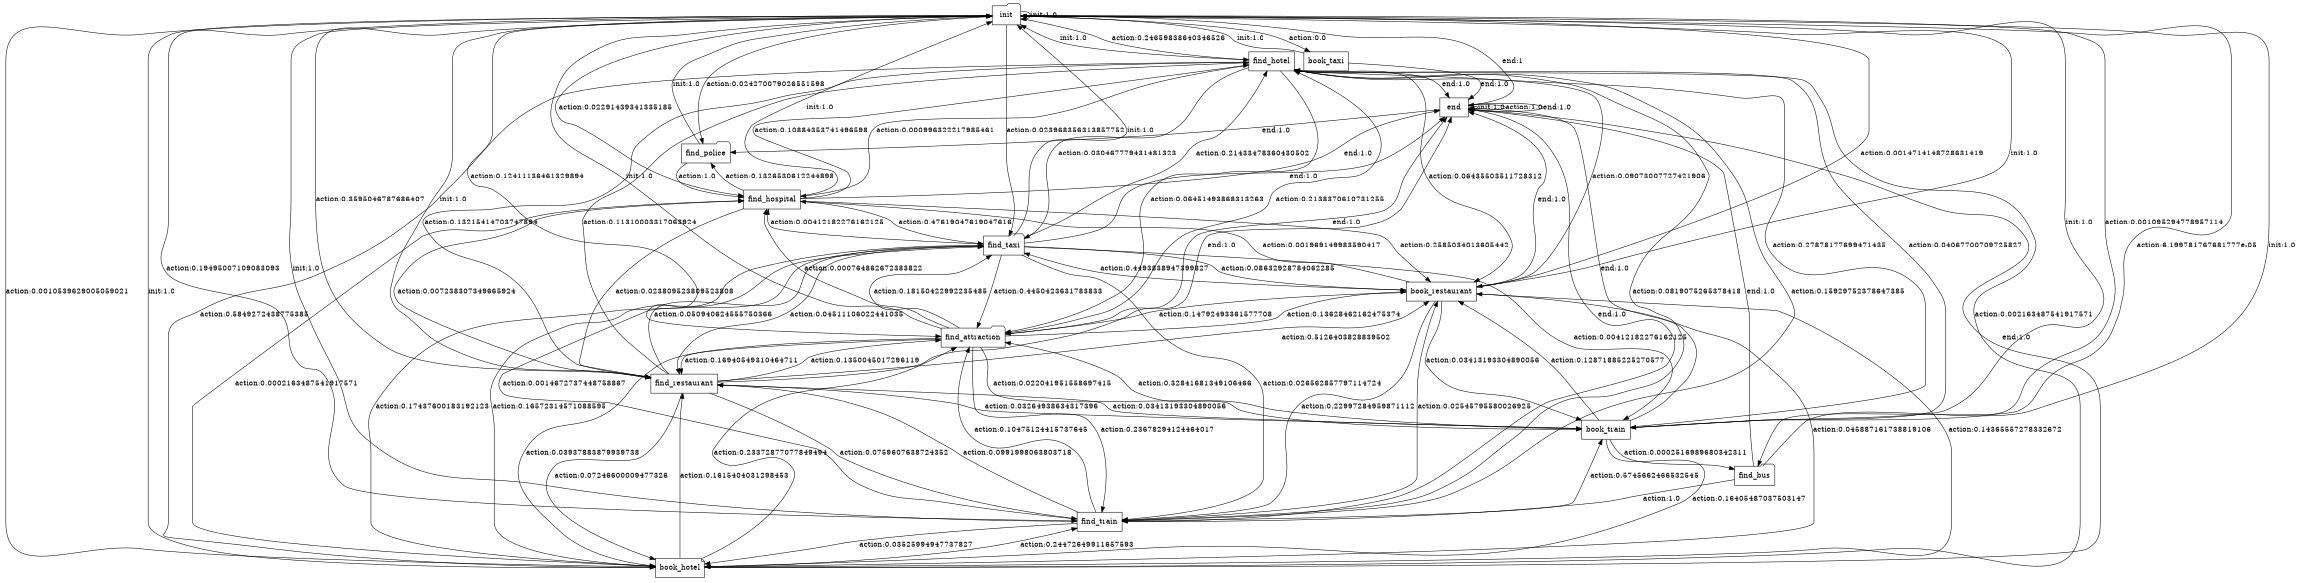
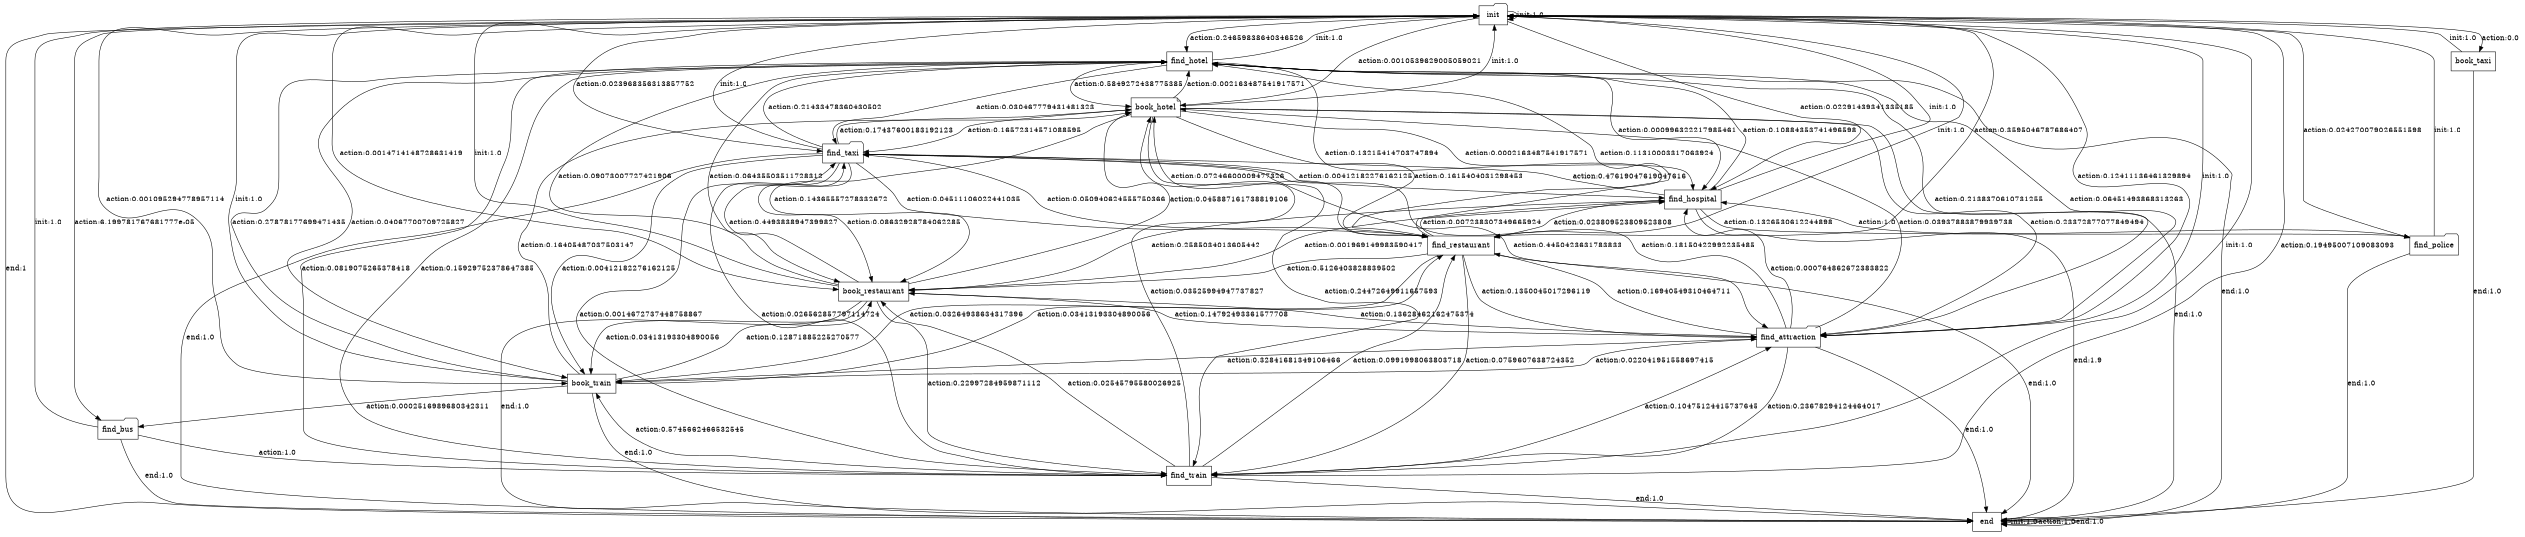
  digraph {
    node [shape=box]
    n1 [label=init shape=folder]
    n2 [label=find_hotel]
    n3 [label=book_hotel shape=note]
    n4 [label=find_train]
    n5 [label=book_train]
    n6 [label=find_attraction shape=folder]
    n7 [label=find_restaurant]
    n8 [label=book_restaurant]
    n9 [label=find_hospital]
    n10 [label=book_taxi]
    n11 [label=find_taxi shape=folder]
    n12 [label=find_bus shape=folder]
    n13 [label=find_police shape=folder]
    n14 [label=end]
    n1 -> n1 [label="init:1.0"]
    n1 -> n2 [label="action:0.24659838640346526"]
    n1 -> n3 [label="action:0.0010539629005059021"]
    n1 -> n4 [label="action:0.19495007109083093"]
    n1 -> n5 [label="action:0.001095294778957114"]
    n1 -> n6 [label="action:0.12411136461329894"]
    n1 -> n7 [label="action:0.3595046787686407"]
    n1 -> n8 [label="action:0.0014714148728631419"]
    n1 -> n9 [label="action:0.02291439341335185"]
    n1 -> n10 [label="action:0.0"]
    n1 -> n11 [label="action:0.023968356313857752"]
    n1 -> n12 [label="action:6.199781767681777e-05"]
    n1 -> n13 [label="action:0.024270079026551598"]
    n1 -> n14 [label="end:1"]
    n2 -> n1 [label="init:1.0"]
    n2 -> n3 [label="action:0.5849272438775385"]
    n2 -> n4 [label="action:0.0819075265378418"]
    n2 -> n5 [label="action:0.04067700709725827"]
    n2 -> n6 [label="action:0.06451493868313263"]
    n2 -> n7 [label="action:0.13215414703747894"]
    n2 -> n8 [label="action:0.06435503511728312"]
    n2 -> n9 [label="action:0.000996322217985461"]
    n2 -> n11 [label="action:0.030467779431481323"]
    n2 -> n14 [label="end:1.0"]
    n3 -> n1 [label="init:1.0"]
    n3 -> n2 [label="action:0.002163487541917571"]
    n3 -> n4 [label="action:0.24472649911657593"]
    n3 -> n6 [label="action:0.23372877077849494"]
    n3 -> n7 [label="action:0.1615404031298453"]
    n3 -> n8 [label="action:0.14365557278332672"]
    n3 -> n9 [label="action:0.0002163487541917571"]
    n3 -> n11 [label="action:0.16572314571088595"]
    n3 -> n14 [label="end:1.0"]
    n4 -> n1 [label="init:1.0"]
    n4 -> n2 [label="action:0.15929752378647385"]
    n4 -> n3 [label="action:0.03525994947737827"]
    n4 -> n5 [label="action:0.5745662466532545"]
    n4 -> n6 [label="action:0.10475124415737645"]
    n4 -> n7 [label="action:0.0991998063803718"]
    n4 -> n8 [label="action:0.02545795580026925"]
    n4 -> n11 [label="action:0.0014672737448758867"]
    n4 -> n14 [label="end:1.0"]
    n5 -> n1 [label="init:1.0"]
    n5 -> n2 [label="action:0.27878177699471435"]
    n5 -> n3 [label="action:0.16405487037503147"]
    n5 -> n6 [label="action:0.32841681349106466"]
    n5 -> n7 [label="action:0.03413193304890056"]
    n5 -> n8 [label="action:0.12871885225270577"]
    n5 -> n12 [label="action:0.0002516989680342311"]
    n5 -> n14 [label="end:1.0"]
    n6 -> n1 [label="init:1.0"]
    n6 -> n2 [label="action:0.2138370610731255"]
    n6 -> n3 [label="action:0.03937883879939738"]
    n6 -> n4 [label="action:0.23678294124464017"]
    n6 -> n5 [label="action:0.022041951558697415"]
    n6 -> n7 [label="action:0.16940549310464711"]
    n6 -> n8 [label="action:0.13628462162475374"]
    n6 -> n9 [label="action:0.000764862672383822"]
    n6 -> n11 [label="action:0.18150422992235485"]
    n6 -> n14 [label="end:1.0"]
    n7 -> n1 [label="init:1.0"]
    n7 -> n2 [label="action:0.11310003317063924"]
    n7 -> n3 [label="action:0.07246600009477326"]
    n7 -> n4 [label="action:0.0759607638724352"]
    n7 -> n5 [label="action:0.03264938634317396"]
    n7 -> n6 [label="action:0.1350045017296119"]
    n7 -> n8 [label="action:0.5126403828839502"]
    n7 -> n9 [label="action:0.007238307349665924"]
    n7 -> n11 [label="action:0.050940624555750366"]
    n7 -> n14 [label="end:1.0"]
    n8 -> n1 [label="init:1.0"]
    n8 -> n2 [label="action:0.09073007727421906"]
    n8 -> n3 [label="action:0.045887161738819106"]
    n8 -> n4 [label="action:0.22997284959871112"]
    n8 -> n5 [label="action:0.03413193304890056"]
    n8 -> n6 [label="action:0.14792493361577708"]
    n8 -> n9 [label="action:0.001969149983590417"]
    n8 -> n11 [label="action:0.4493838947399827"]
    n8 -> n14 [label="end:1.0"]
    n9 -> n1 [label="init:1.0"]
    n9 -> n2 [label="action:0.10884353741496598"]
    n9 -> n7 [label="action:0.023809523809523808"]
    n9 -> n8 [label="action:0.2585034013605442"]
    n9 -> n11 [label="action:0.47619047619047616"]
    n9 -> n13 [label="action:0.1326530612244898"]
-   n9 -> n14 [label="end:1.0"]
+   n9 -> n14 [label="end:1.9"]
    n10 -> n1 [label="init:1.0"]
    n10 -> n14 [label="end:1.0"]
    n11 -> n1 [label="init:1.0"]
    n11 -> n2 [label="action:0.21433478360430502"]
    n11 -> n3 [label="action:0.17437600183192123"]
    n11 -> n4 [label="action:0.026562857797114724"]
    n11 -> n5 [label="action:0.00412182276162125"]
    n11 -> n6 [label="action:0.4450423631783833"]
    n11 -> n7 [label="action:0.04511106022441035"]
    n11 -> n8 [label="action:0.08632928784062285"]
    n11 -> n9 [label="action:0.00412182276162125"]
    n11 -> n14 [label="end:1.0"]
    n12 -> n1 [label="init:1.0"]
    n12 -> n4 [label="action:1.0"]
    n12 -> n14 [label="end:1.0"]
    n13 -> n1 [label="init:1.0"]
    n13 -> n9 [label="action:1.0"]
-   n14 -> n13 [label="end:1.0"]
+   n13 -> n14 [label="end:1.0"]
    n14 -> n14 [label="init:1.0"]
    n14 -> n14 [label="action:1.0"]
    n14 -> n14 [label="end:1.0"]
  }
